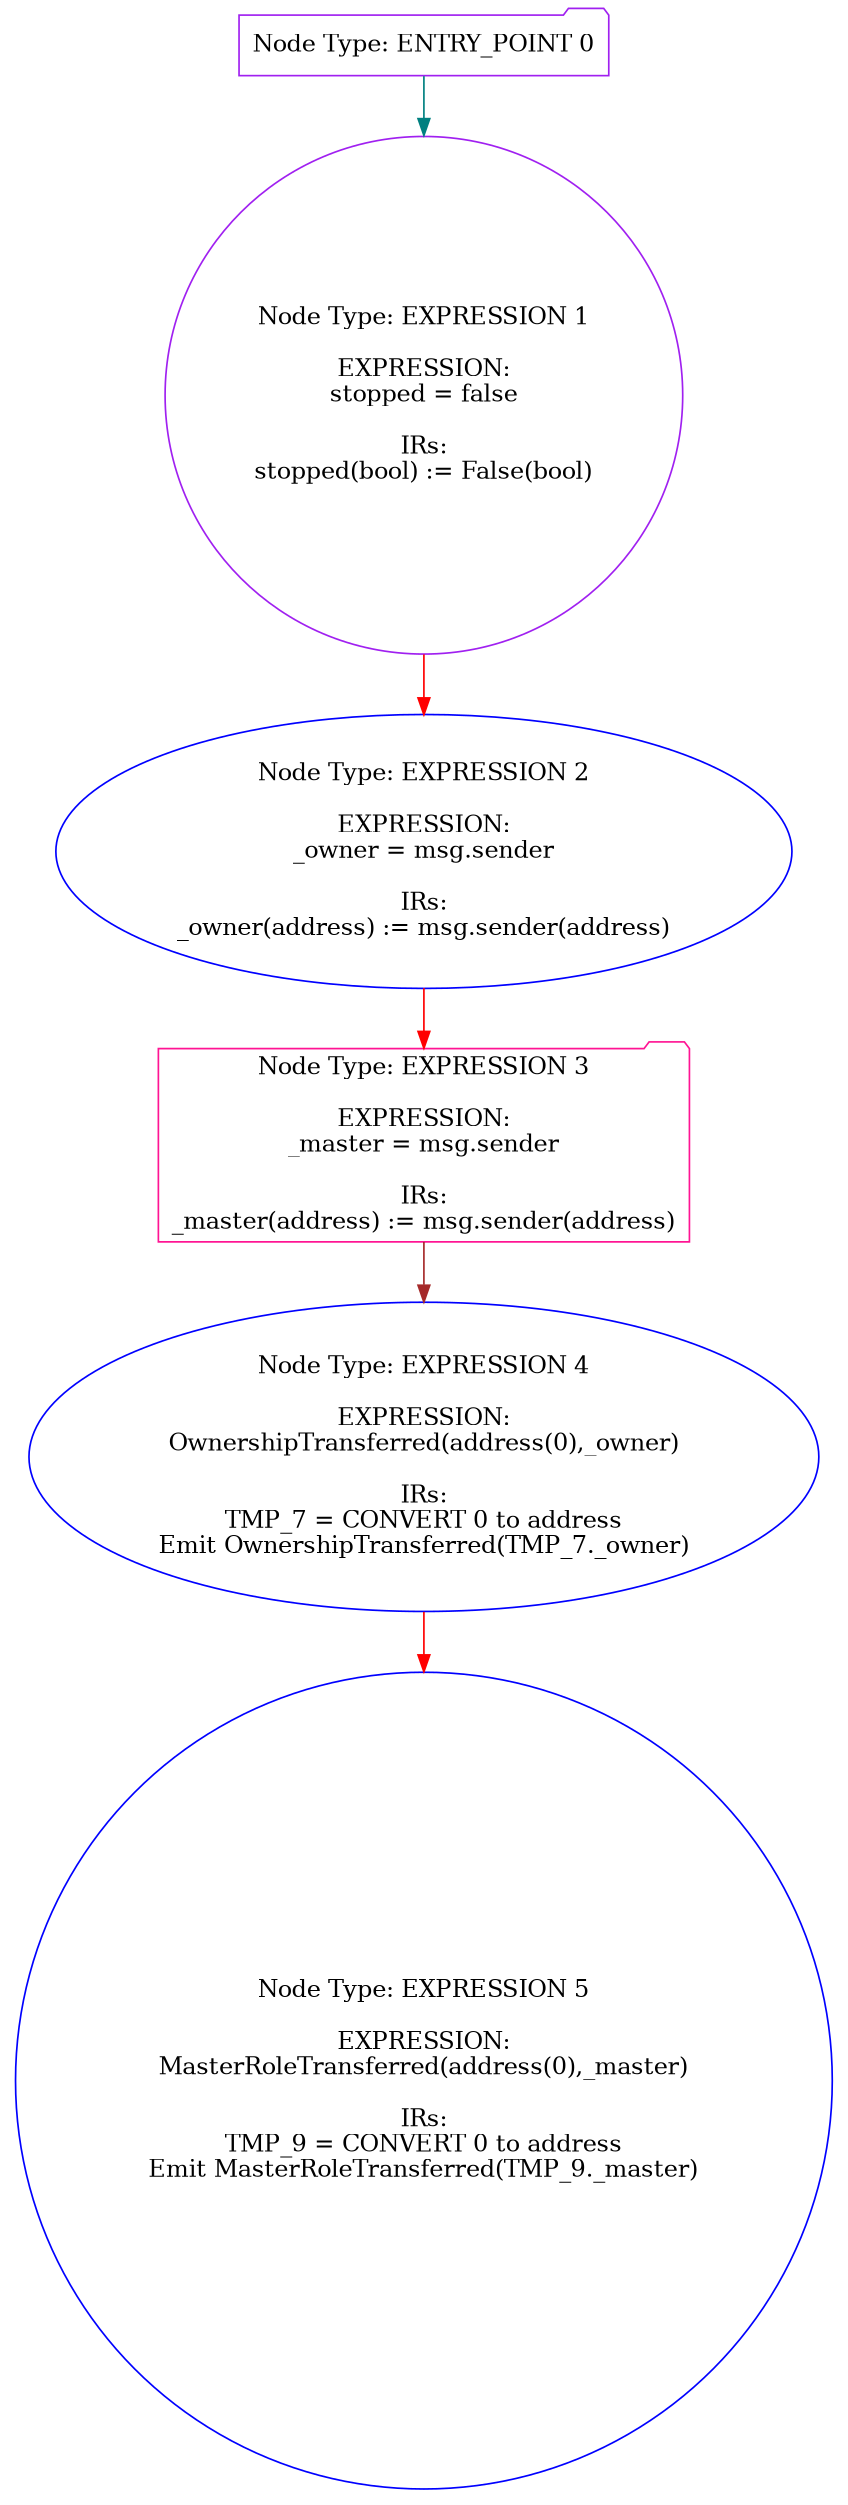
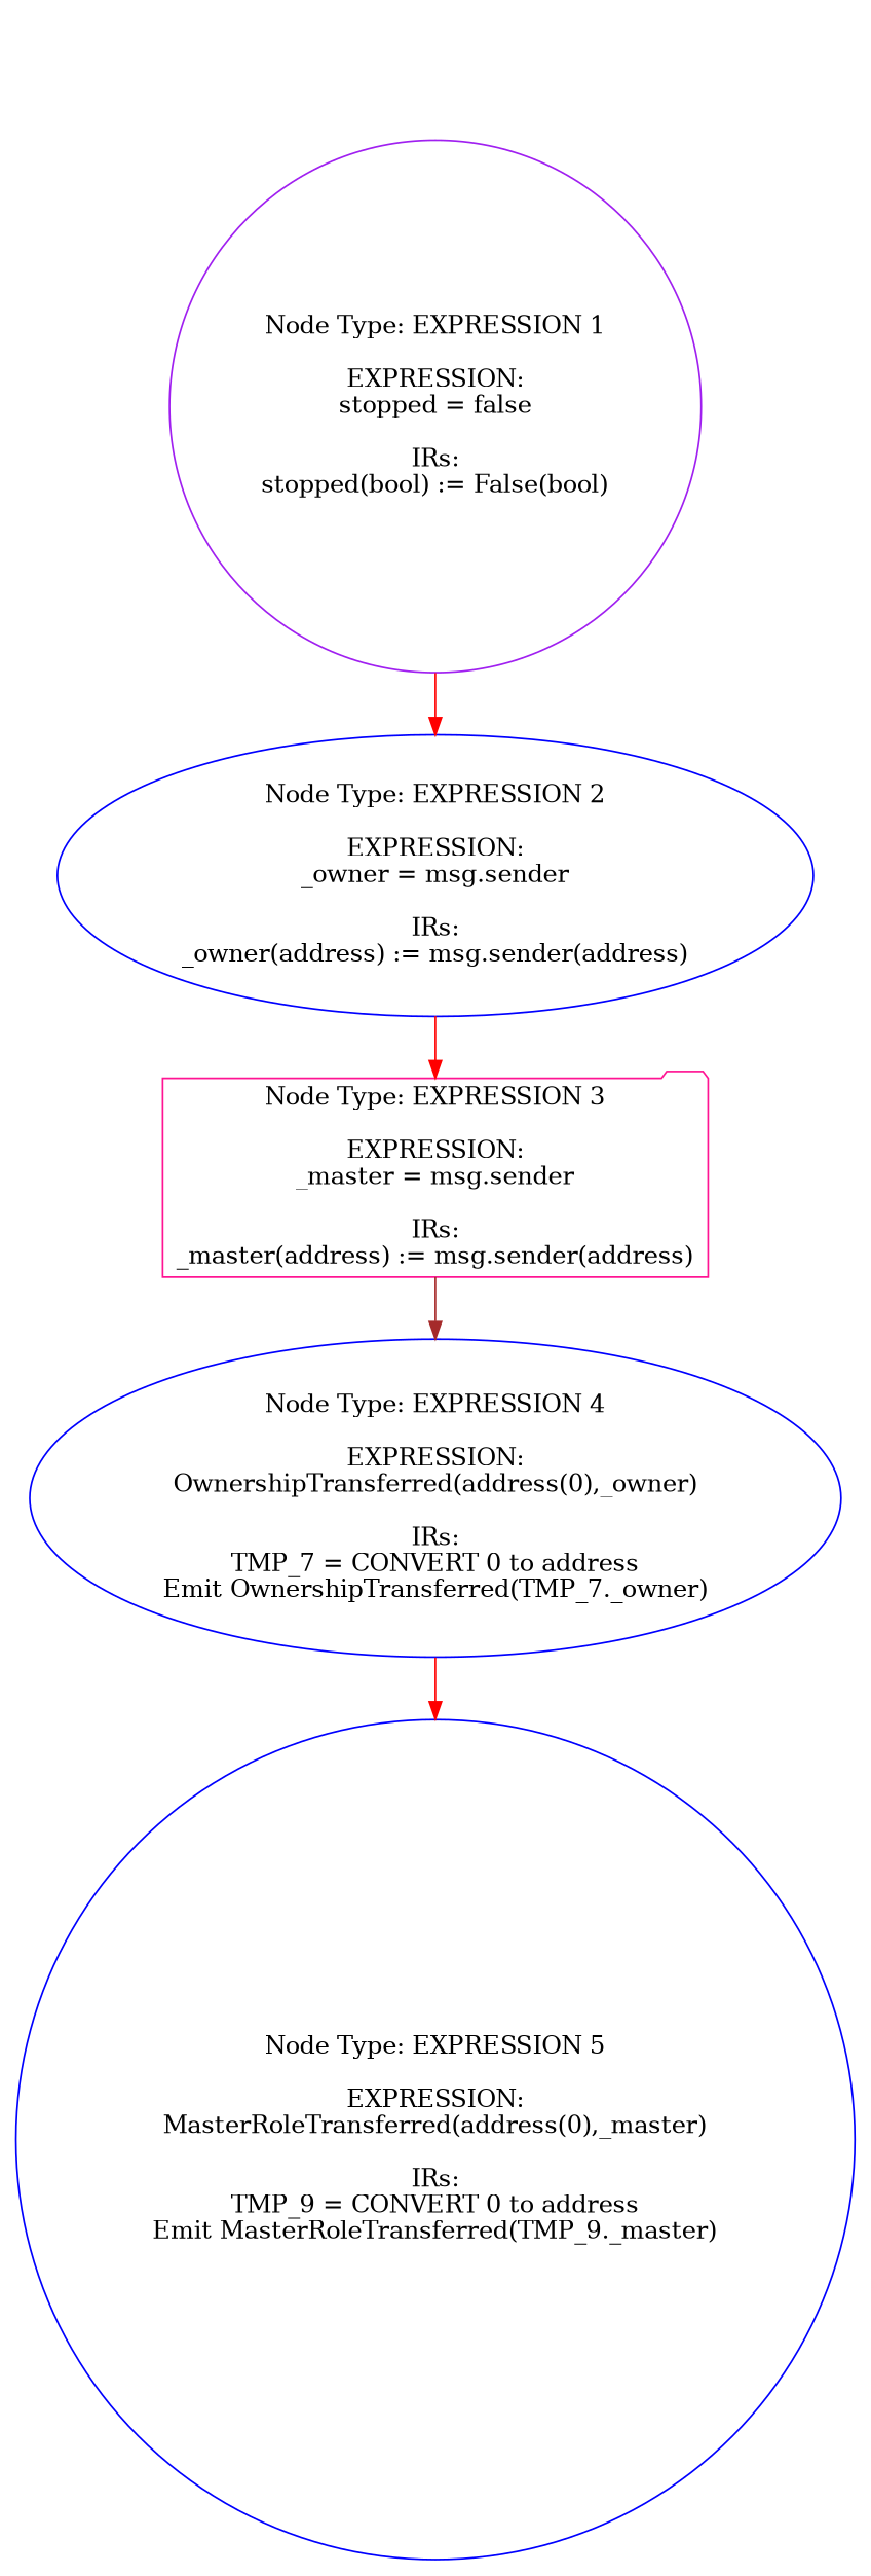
  digraph {
    node [color=blue shape=folder]
    edge [color=red]
-   n1 [label="Node Type: ENTRY_POINT 0\n" color=purple]
    n2 [label="Node Type: EXPRESSION 1\n\nEXPRESSION:\nstopped = false\n\nIRs:\nstopped(bool) := False(bool)" color=purple shape=circle]
    n3 [label="Node Type: EXPRESSION 2\n\nEXPRESSION:\n_owner = msg.sender\n\nIRs:\n_owner(address) := msg.sender(address)" shape=ellipse]
    n4 [label="Node Type: EXPRESSION 3\n\nEXPRESSION:\n_master = msg.sender\n\nIRs:\n_master(address) := msg.sender(address)" color=deeppink]
    n5 [label="Node Type: EXPRESSION 4\n\nEXPRESSION:\nOwnershipTransferred(address(0),_owner)\n\nIRs:\nTMP_7 = CONVERT 0 to address\nEmit OwnershipTransferred(TMP_7._owner)" shape=ellipse]
    n6 [label="Node Type: EXPRESSION 5\n\nEXPRESSION:\nMasterRoleTransferred(address(0),_master)\n\nIRs:\nTMP_9 = CONVERT 0 to address\nEmit MasterRoleTransferred(TMP_9._master)" shape=circle]
-   n1 -> n2 [color=teal]
    n2 -> n3
    n3 -> n4
    n4 -> n5 [color=brown]
    n5 -> n6
  }
